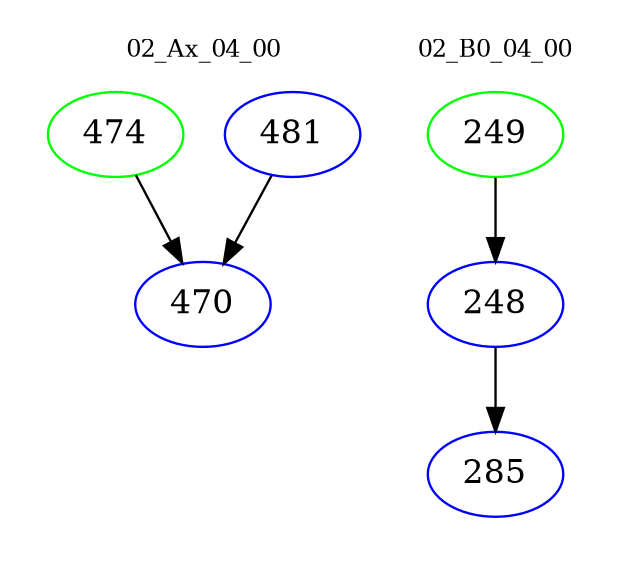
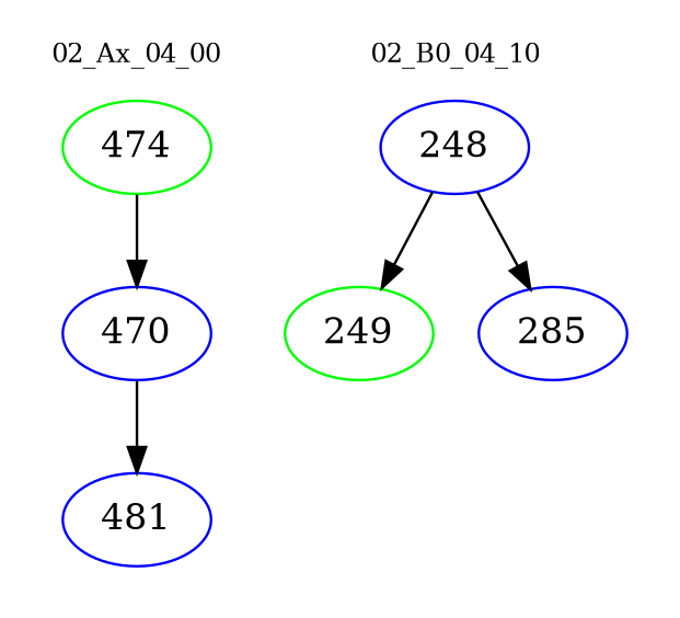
  digraph {
    node [color=blue]
    edge [color=black]
    n1 [label=470]
    n2 [label=481]
    n3 [color=green label=474]
    n4 [label=248]
    n5 [color=green label=249]
    n6 [label=285]
    subgraph cluster_1 {
      color=white
      fontsize=10
      label="02_Ax_04_00"
      n1
      n2
      n3
    }
    subgraph cluster_2 {
      color=white
      fontsize=10
-     label="02_B0_04_00"
+     label="02_B0_04_10"
      n4
      n5
      n6
    }
-   n2 -> n1
+   n1 -> n2
    n3 -> n1
-   n5 -> n4
+   n4 -> n5
    n4 -> n6
  }
